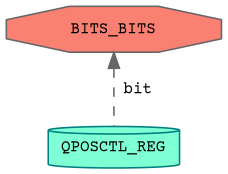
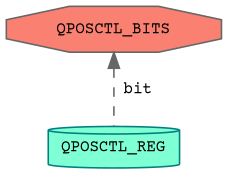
  digraph {
    fontname="Courier Prime"
    node [fontname="Courier Prime" fontsize=10 style=filled]
    n1 [color=teal fillcolor=aquamarine fontcolor=black height=0.2 label=QPOSCTL_REG shape=cylinder width=0.4]
-   n2 [color=gray40 fillcolor=salmon height=0.2 label=BITS_BITS shape=octagon width=0.4]
+   n2 [color=gray40 fillcolor=salmon height=0.2 label=QPOSCTL_BITS shape=octagon width=0.4]
    n2 -> n1 [color=gray40 dir=back fontname="Courier Prime" fontsize=10 label=" bit" labelfontname=Helvetica labelfontsize=10 style=dashed]
  }
